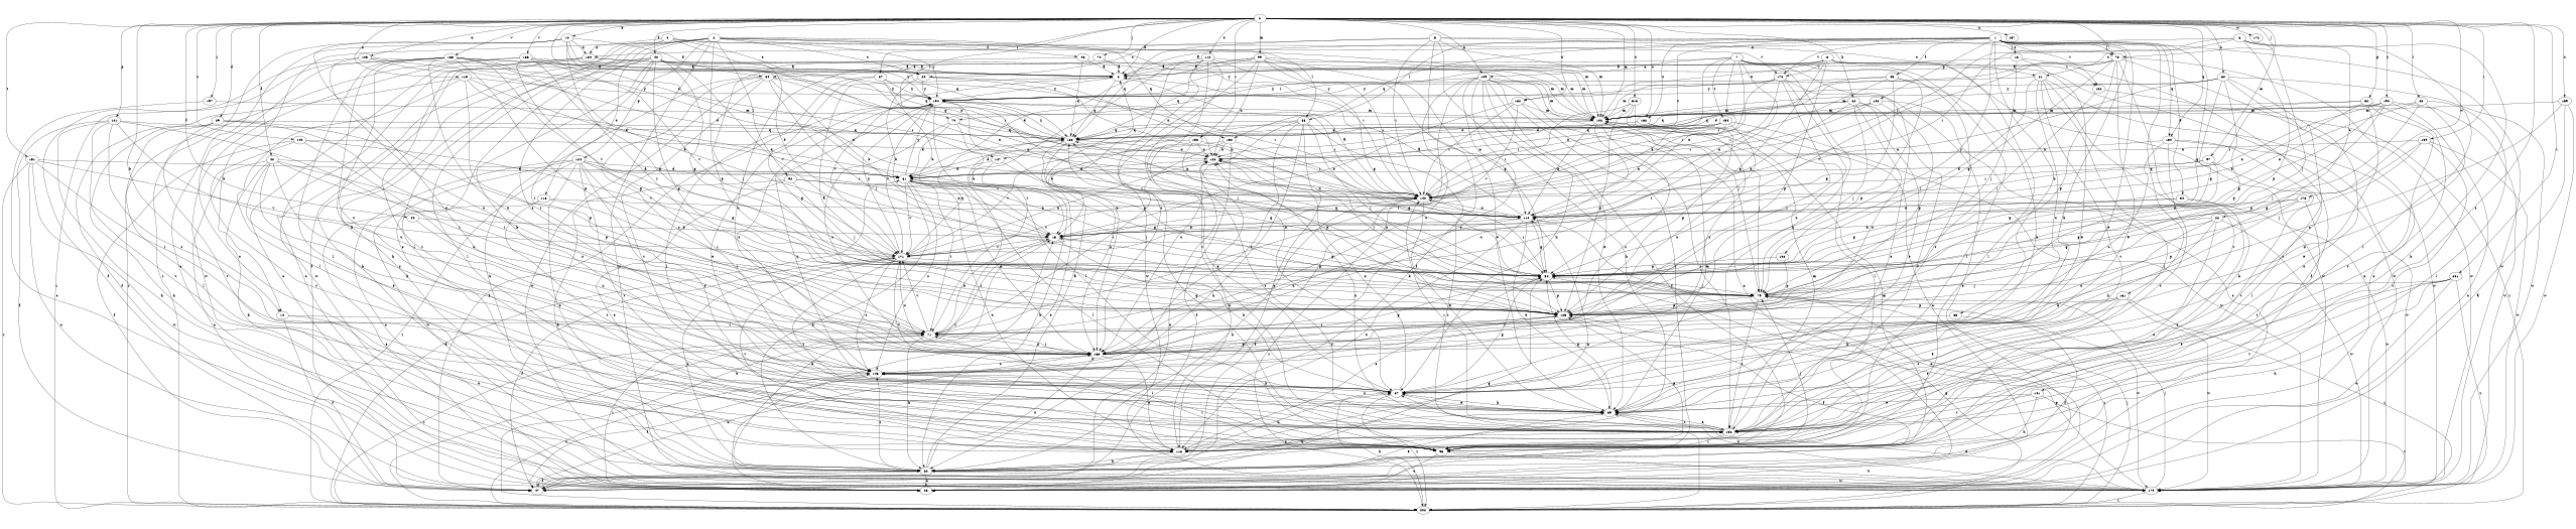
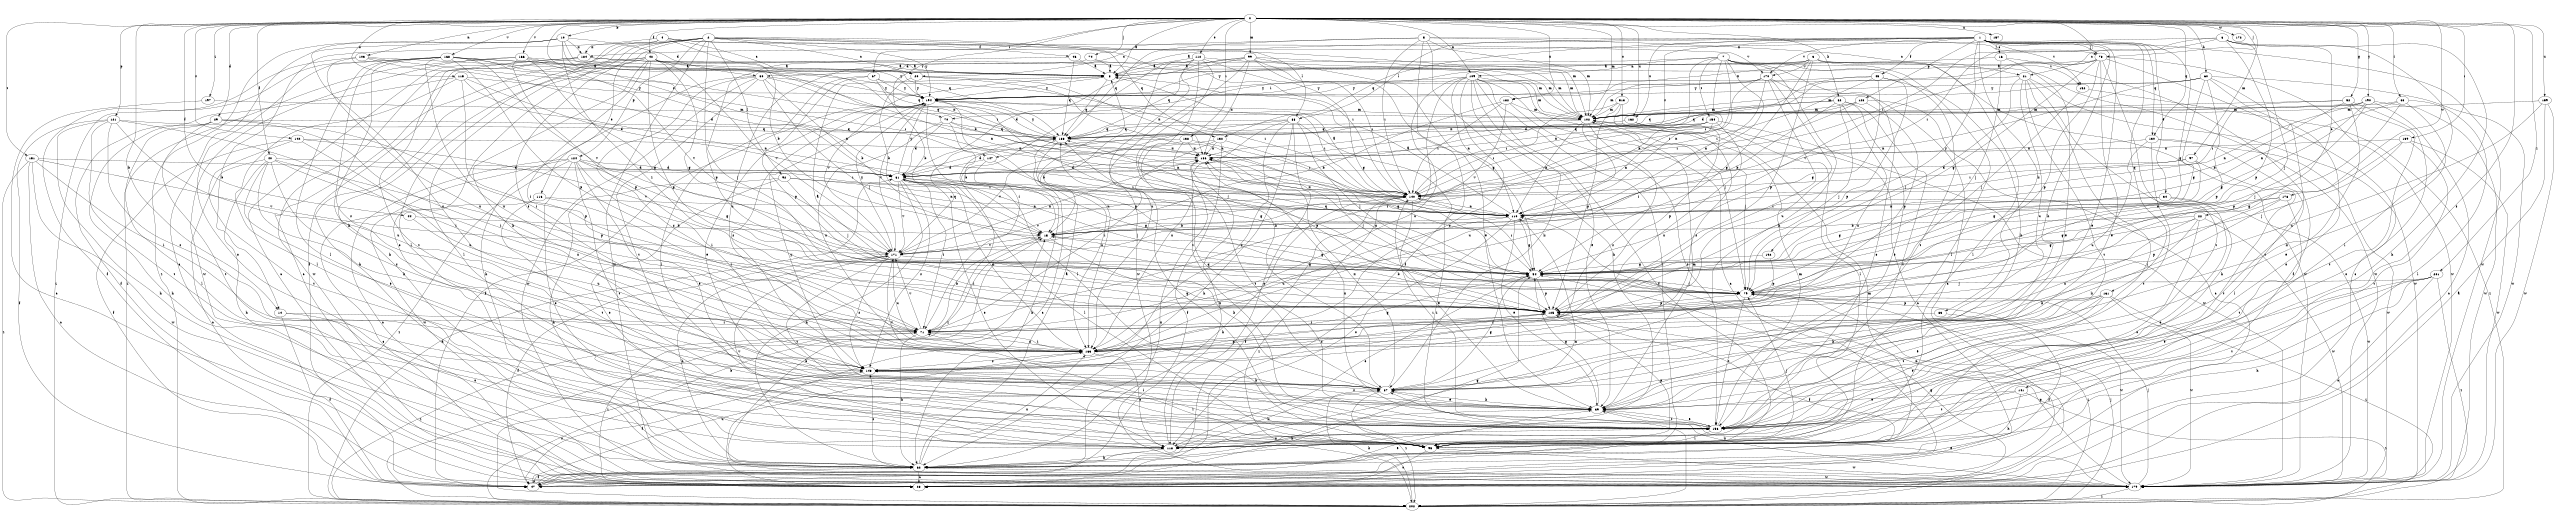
  strict digraph {
    0
    8
    10
    14
    29
    40
    42
    44
    52
    60
    63
    67
    70
    74
    78
    82
    97
    99
    102
    103
    109
    112
    n23 [label=513]
    115
    121
    130
    138
    139
    140
    141
    142
    147
    151
    157
    159
    162
    166
    168
    172
    178
    182
    190
    197
    201
    194
    133
    171
    125
    148
    184
    30
    23
    202
    47
    118
    71
    62
    95
    156
    39
    87
    163
    31
    54
    110
    15
    179
    79
    186
    1
    16
    34
    45
    83
    88
    123
    131
    132
    152
    170
    192
    2
    20
    46
    92
    116
    124
    3
    4
    5
    21
    6
    22
    7
    154
    0 -> 8 [label=a]
    0 -> 10 [label=b]
    0 -> 14 [label=b]
    0 -> 29 [label=d]
    0 -> 40 [label=f]
    0 -> 42 [label=f]
    0 -> 44 [label=f]
    0 -> 52 [label=g]
    0 -> 60 [label=h]
    0 -> 63 [label=i]
    0 -> 67 [label=i]
    0 -> 70 [label=i]
    0 -> 74 [label=j]
    0 -> 78 [label=j]
    0 -> 82 [label=k]
    0 -> 97 [label=m]
    0 -> 99 [label=m]
    0 -> 102 [label=m]
    0 -> 103 [label=n]
    0 -> 109 [label=n]
    0 -> 112 [label=o]
    0 -> n23 [label=o]
    0 -> 115 [label=o]
    0 -> 121 [label=p]
    0 -> 130 [label=q]
    0 -> 138 [label=r]
    0 -> 139 [label=r]
    0 -> 140 [label=r]
    0 -> 141 [label=s]
    0 -> 142 [label=s]
    0 -> 147 [label=s]
    0 -> 151 [label=t]
    0 -> 157 [label=u]
    0 -> 159 [label=u]
    0 -> 162 [label=u]
    0 -> 166 [label=v]
    0 -> 168 [label=v]
    0 -> 172 [label=w]
    0 -> 178 [label=w]
    0 -> 182 [label=x]
    0 -> 190 [label=y]
    0 -> 197 [label=z]
    0 -> 201 [label=z]
    8 -> 194 [label=y]
    8 -> 133 [label=q]
    8 -> 171 [label=v]
    10 -> 140 [label=r]
    10 -> 133 [label=q]
    10 -> 125 [label=z]
    10 -> 148 [label=s]
    10 -> 184 [label=x]
    10 -> 30 [label=d]
    10 -> 23 [label=c]
    10 -> 202 [label=z]
    14 -> 47 [label=f]
    14 -> 118 [label=o]
    14 -> 71 [label=i]
    29 -> 133 [label=q]
    29 -> 125 [label=p]
    29 -> 71 [label=i]
    29 -> 62 [label=h]
    29 -> 95 [label=l]
    29 -> 156 [label=t]
    40 -> 125 [label=p]
    40 -> 148 [label=s]
    40 -> 23 [label=c]
    40 -> 62 [label=h]
    40 -> 39 [label=e]
    40 -> 87 [label=k]
    40 -> 163 [label=u]
    40 -> 31 [label=d]
    42 -> 8 [label=a]
    42 -> 194 [label=y]
    42 -> 171 [label=v]
    42 -> 125 [label=p]
    42 -> 23 [label=c]
    42 -> 71 [label=i]
    42 -> 62 [label=h]
    42 -> 95 [label=l]
    42 -> 87 [label=k]
    42 -> 54 [label=g]
    42 -> 110 [label=n]
    44 -> 163 [label=u]
    44 -> 15 [label=b]
    52 -> 102 [label=m]
    52 -> 140 [label=r]
    52 -> 118 [label=o]
    52 -> 156 [label=t]
    52 -> 39 [label=e]
    52 -> 15 [label=b]
    60 -> 102 [label=m]
    60 -> 194 [label=y]
    60 -> 125 [label=p]
    60 -> 118 [label=o]
    60 -> 156 [label=t]
    60 -> 54 [label=g]
    60 -> 110 [label=n]
    60 -> 179 [label=w]
    63 -> 102 [label=m]
    63 -> 95 [label=l]
    63 -> 87 [label=k]
    63 -> 110 [label=n]
    63 -> 79 [label=j]
    67 -> 140 [label=r]
    67 -> 194 [label=y]
    67 -> 125 [label=p]
    67 -> 95 [label=l]
    67 -> 15 [label=b]
    70 -> 133 [label=q]
    70 -> 163 [label=u]
    70 -> 31 [label=d]
    70 -> 110 [label=n]
    70 -> 15 [label=b]
    74 -> 8 [label=a]
    74 -> 102 [label=m]
    74 -> 163 [label=u]
    78 -> 8 [label=a]
    78 -> 171 [label=v]
    78 -> 125 [label=p]
    78 -> 23 [label=c]
    78 -> 156 [label=t]
    78 -> 39 [label=e]
    78 -> 31 [label=d]
    78 -> 54 [label=g]
    78 -> 179 [label=w]
    82 -> 102 [label=m]
    82 -> 156 [label=t]
    82 -> 39 [label=e]
    82 -> 163 [label=u]
    82 -> 15 [label=b]
    82 -> 79 [label=j]
    82 -> 186 [label=x]
    97 -> 140 [label=r]
    97 -> 156 [label=t]
    97 -> 31 [label=d]
    97 -> 54 [label=g]
    99 -> 8 [label=a]
    99 -> 102 [label=m]
    99 -> 140 [label=r]
    99 -> 133 [label=q]
    99 -> 39 [label=e]
    99 -> 163 [label=u]
    99 -> 31 [label=d]
    99 -> 54 [label=g]
    99 -> 186 [label=x]
    102 -> 133 [label=q]
    102 -> 148 [label=s]
    102 -> 163 [label=u]
    102 -> 110 [label=n]
    102 -> 79 [label=j]
    103 -> 8 [label=a]
    103 -> 140 [label=r]
    103 -> 47 [label=f]
    103 -> 163 [label=u]
    103 -> 31 [label=d]
    109 -> 102 [label=m]
    109 -> 194 [label=y]
    109 -> 148 [label=s]
    109 -> 23 [label=c]
    109 -> 47 [label=f]
    109 -> 71 [label=i]
    109 -> 95 [label=l]
    109 -> 39 [label=e]
    109 -> 87 [label=k]
    109 -> 163 [label=u]
    109 -> 110 [label=n]
    109 -> 79 [label=j]
    112 -> 8 [label=a]
    112 -> 102 [label=m]
    112 -> 71 [label=i]
    112 -> 156 [label=t]
    112 -> 87 [label=k]
    112 -> 163 [label=u]
    112 -> 54 [label=g]
    112 -> 179 [label=w]
    n23 -> 102 [label=m]
    n23 -> 140 [label=r]
    n23 -> 125 [label=p]
    n23 -> 148 [label=s]
    n23 -> 95 [label=l]
    115 -> 194 [label=y]
    115 -> 47 [label=f]
    115 -> 71 [label=i]
    115 -> 95 [label=l]
    115 -> 31 [label=d]
    115 -> 110 [label=n]
    121 -> 133 [label=q]
    121 -> 148 [label=s]
    121 -> 47 [label=f]
    121 -> 71 [label=i]
    121 -> 62 [label=h]
    121 -> 156 [label=t]
    121 -> 163 [label=u]
    130 -> 95 [label=l]
    130 -> 156 [label=t]
    130 -> 163 [label=u]
    130 -> 179 [label=w]
    130 -> 186 [label=x]
    138 -> 140 [label=r]
    138 -> 125 [label=p]
    138 -> 156 [label=t]
    138 -> 31 [label=d]
    138 -> 186 [label=x]
    139 -> 156 [label=t]
    139 -> 54 [label=g]
    139 -> 179 [label=w]
    139 -> 79 [label=j]
    139 -> 186 [label=x]
    140 -> 8 [label=a]
    140 -> 171 [label=v]
    140 -> 202 [label=z]
    140 -> 47 [label=f]
    140 -> 62 [label=h]
    140 -> 39 [label=e]
    140 -> 110 [label=n]
    141 -> 202 [label=z]
    141 -> 62 [label=h]
    141 -> 156 [label=t]
    141 -> 39 [label=e]
    142 -> 171 [label=v]
    142 -> 47 [label=f]
    142 -> 156 [label=t]
    142 -> 163 [label=u]
    142 -> 186 [label=x]
    147 -> 62 [label=h]
    147 -> 31 [label=d]
    147 -> 54 [label=g]
    151 -> 171 [label=v]
    151 -> 23 [label=c]
    151 -> 202 [label=z]
    151 -> 71 [label=i]
    151 -> 31 [label=d]
    151 -> 179 [label=w]
    159 -> 102 [label=m]
    159 -> 23 [label=a]
    159 -> 163 [label=u]
    159 -> 179 [label=w]
    162 -> 133 [label=q]
    162 -> 125 [label=p]
    162 -> 23 [label=c]
    166 -> 8 [label=a]
    166 -> 171 [label=v]
    166 -> 125 [label=p]
    166 -> 202 [label=z]
    166 -> 54 [label=g]
    166 -> 179 [label=w]
    166 -> 186 [label=x]
    168 -> 8 [label=a]
    168 -> 133 [label=q]
    168 -> 171 [label=v]
    168 -> 125 [label=p]
    168 -> 148 [label=s]
    168 -> 202 [label=z]
    168 -> 118 [label=o]
    168 -> 95 [label=l]
    168 -> 87 [label=k]
    168 -> 163 [label=u]
    168 -> 110 [label=n]
-   168 -> 15 [label=b]
+   168 -> 140 [label=b]
    178 -> 125 [label=p]
    178 -> 156 [label=t]
    178 -> 87 [label=k]
    178 -> 54 [label=g]
    178 -> 110 [label=n]
    182 -> 102 [label=m]
    182 -> 140 [label=r]
    182 -> 171 [label=v]
    182 -> 156 [label=t]
    182 -> 15 [label=b]
    190 -> 102 [label=m]
    190 -> 133 [label=q]
    190 -> 125 [label=p]
    190 -> 23 [label=c]
    190 -> 54 [label=g]
    190 -> 110 [label=n]
    190 -> 179 [label=w]
    197 -> 102 [label=m]
    197 -> 23 [label=c]
    201 -> 23 [label=c]
    201 -> 202 [label=z]
    201 -> 62 [label=h]
    201 -> 156 [label=t]
    201 -> 39 [label=e]
    201 -> 79 [label=j]
    194 -> 102 [label=m]
    194 -> 140 [label=r]
    194 -> 171 [label=v]
    194 -> 125 [label=p]
    194 -> 148 [label=s]
    194 -> 47 [label=f]
    194 -> 95 [label=l]
    194 -> 39 [label=e]
    194 -> 79 [label=j]
    133 -> 194 [label=y]
    133 -> 23 [label=c]
    133 -> 202 [label=z]
    133 -> 163 [label=u]
    133 -> 186 [label=x]
    171 -> 194 [label=y]
    171 -> 133 [label=q]
    171 -> 148 [label=s]
    171 -> 47 [label=f]
    171 -> 62 [label=h]
    171 -> 156 [label=t]
    171 -> 163 [label=u]
    171 -> 54 [label=g]
    171 -> 186 [label=x]
    125 -> 8 [label=a]
    125 -> 148 [label=s]
    125 -> 47 [label=f]
    125 -> 71 [label=i]
    125 -> 15 [label=b]
    148 -> 125 [label=p]
    148 -> 47 [label=f]
    148 -> 95 [label=l]
    148 -> 87 [label=k]
    184 -> 8 [label=a]
    184 -> 102 [label=m]
    184 -> 23 [label=c]
    184 -> 156 [label=t]
    184 -> 179 [label=w]
    30 -> 194 [label=y]
    30 -> 133 [label=q]
    30 -> 148 [label=s]
    30 -> 62 [label=h]
    30 -> 156 [label=t]
    30 -> 15 [label=b]
    30 -> 179 [label=w]
    30 -> 79 [label=j]
    23 -> 71 [label=i]
    23 -> 54 [label=g]
    202 -> 148 [label=s]
    202 -> 87 [label=k]
    202 -> 31 [label=d]
    202 -> 54 [label=g]
    202 -> 110 [label=n]
    202 -> 15 [label=b]
    202 -> 79 [label=j]
    47 -> 39 [label=e]
    47 -> 163 [label=u]
    47 -> 186 [label=x]
    118 -> 171 [label=v]
    118 -> 62 [label=h]
    118 -> 87 [label=k]
    118 -> 186 [label=x]
    71 -> 171 [label=v]
    71 -> 202 [label=z]
    71 -> 62 [label=h]
    71 -> 163 [label=u]
    71 -> 15 [label=b]
    62 -> 8 [label=a]
    62 -> 102 [label=m]
    62 -> 148 [label=s]
    62 -> 23 [label=c]
    62 -> 47 [label=f]
    62 -> 163 [label=u]
    62 -> 110 [label=n]
    62 -> 179 [label=w]
    95 -> 133 [label=q]
    95 -> 125 [label=p]
    95 -> 23 [label=c]
    95 -> 71 [label=i]
    95 -> 179 [label=w]
    95 -> 79 [label=j]
    156 -> 102 [label=m]
    156 -> 140 [label=r]
    156 -> 118 [label=o]
    156 -> 95 [label=l]
    156 -> 39 [label=e]
    156 -> 186 [label=x]
    39 -> 102 [label=m]
    39 -> 194 [label=y]
    39 -> 148 [label=s]
    39 -> 62 [label=h]
    39 -> 156 [label=t]
    39 -> 87 [label=k]
    39 -> 54 [label=g]
    87 -> 133 [label=q]
    87 -> 171 [label=v]
    87 -> 202 [label=z]
    87 -> 39 [label=e]
    87 -> 54 [label=g]
    87 -> 186 [label=x]
    163 -> 148 [label=s]
    163 -> 118 [label=o]
    163 -> 71 [label=i]
    163 -> 31 [label=d]
    163 -> 54 [label=g]
    31 -> 140 [label=r]
    31 -> 194 [label=y]
    31 -> 171 [label=v]
    31 -> 148 [label=s]
    31 -> 118 [label=o]
    31 -> 71 [label=i]
    31 -> 62 [label=h]
    31 -> 95 [label=l]
    31 -> 54 [label=g]
    31 -> 79 [label=j]
    54 -> 140 [label=r]
    54 -> 133 [label=q]
    54 -> 125 [label=p]
    54 -> 118 [label=o]
    54 -> 79 [label=j]
    110 -> 8 [label=a]
    110 -> 118 [label=o]
    110 -> 39 [label=e]
    110 -> 163 [label=u]
    110 -> 54 [label=g]
    110 -> 15 [label=b]
    110 -> 186 [label=x]
    15 -> 171 [label=v]
    15 -> 71 [label=i]
    15 -> 87 [label=k]
    15 -> 54 [label=g]
    179 -> 125 [label=p]
    179 -> 202 [label=z]
    179 -> 39 [label=e]
    179 -> 87 [label=k]
    179 -> 15 [label=b]
    179 -> 79 [label=j]
    79 -> 125 [label=p]
    79 -> 202 [label=z]
    79 -> 156 [label=t]
    79 -> 179 [label=w]
    79 -> 186 [label=x]
    186 -> 31 [label=d]
    186 -> 79 [label=j]
    1 -> 8 [label=a]
    1 -> 78 [label=j]
    1 -> 130 [label=q]
    1 -> 147 [label=s]
    1 -> 162 [label=u]
    1 -> 39 [label=e]
    1 -> 87 [label=k]
    1 -> 54 [label=g]
    1 -> 179 [label=w]
    1 -> 16 [label=c]
    1 -> 34 [label=e]
    1 -> 45 [label=f]
    1 -> 83 [label=k]
    1 -> 88 [label=l]
    1 -> 123 [label=p]
    1 -> 131 [label=q]
    1 -> 132 [label=q]
    1 -> 152 [label=t]
    1 -> 170 [label=v]
    1 -> 192 [label=y]
    16 -> 8 [label=a]
    16 -> 47 [label=f]
    16 -> 39 [label=e]
    16 -> 79 [label=j]
    34 -> 118 [label=o]
    34 -> 54 [label=g]
    34 -> 110 [label=n]
    34 -> 179 [label=w]
    45 -> 140 [label=r]
    45 -> 194 [label=y]
    45 -> 125 [label=p]
    45 -> 87 [label=k]
    45 -> 31 [label=d]
    45 -> 54 [label=g]
    83 -> 47 [label=f]
    83 -> 71 [label=i]
    88 -> 133 [label=q]
    88 -> 148 [label=s]
    88 -> 202 [label=z]
    88 -> 118 [label=o]
    88 -> 62 [label=h]
    88 -> 163 [label=u]
    88 -> 15 [label=b]
    88 -> 79 [label=j]
    123 -> 102 [label=m]
    123 -> 140 [label=r]
    123 -> 133 [label=q]
    123 -> 125 [label=p]
    123 -> 23 [label=c]
    131 -> 125 [label=p]
    131 -> 202 [label=z]
    131 -> 118 [label=o]
    131 -> 156 [label=t]
    131 -> 39 [label=e]
    131 -> 87 [label=k]
    131 -> 179 [label=w]
    132 -> 171 [label=v]
    132 -> 47 [label=f]
    132 -> 71 [label=i]
    132 -> 54 [label=g]
    132 -> 186 [label=x]
    152 -> 202 [label=z]
    152 -> 79 [label=j]
    170 -> 102 [label=m]
    170 -> 140 [label=r]
    170 -> 194 [label=y]
    170 -> 23 [label=c]
    170 -> 71 [label=i]
    170 -> 163 [label=u]
    170 -> 110 [label=n]
    192 -> 125 [label=p]
    192 -> 54 [label=g]
    2 -> 102 [label=m]
    2 -> 140 [label=r]
    2 -> 194 [label=y]
    2 -> 125 [label=p]
    2 -> 148 [label=s]
    2 -> 47 [label=f]
    2 -> 118 [label=o]
    2 -> 62 [label=h]
    2 -> 179 [label=w]
    2 -> 88 [label=l]
    2 -> 20 [label=c]
    2 -> 46 [label=f]
    2 -> 92 [label=l]
    2 -> 116 [label=o]
    2 -> 124 [label=p]
    20 -> 194 [label=y]
    20 -> 110 [label=n]
    20 -> 15 [label=b]
    20 -> 186 [label=x]
    46 -> 8 [label=a]
    46 -> 133 [label=q]
    46 -> 79 [label=j]
    92 -> 140 [label=r]
    92 -> 118 [label=o]
    92 -> 62 [label=h]
    92 -> 110 [label=n]
    92 -> 79 [label=j]
    116 -> 23 [label=c]
    116 -> 71 [label=i]
    116 -> 156 [label=t]
    116 -> 110 [label=n]
    124 -> 140 [label=r]
    124 -> 23 [label=c]
    124 -> 202 [label=z]
    124 -> 118 [label=o]
    124 -> 71 [label=i]
    124 -> 156 [label=t]
    124 -> 39 [label=e]
    124 -> 31 [label=d]
    124 -> 54 [label=g]
    124 -> 179 [label=w]
    3 -> 70 [label=i]
    3 -> 182 [label=x]
    3 -> 194 [label=y]
    3 -> 125 [label=p]
    3 -> 95 [label=l]
    3 -> 54 [label=g]
    3 -> 179 [label=w]
    3 -> 152 [label=t]
    3 -> 170 [label=v]
    4 -> 14 [label=b]
    4 -> 184 [label=x]
    4 -> 95 [label=l]
    4 -> 15 [label=b]
    4 -> 132 [label=q]
    4 -> 170 [label=v]
    4 -> 20 [label=c]
    5 -> 78 [label=j]
    5 -> 102 [label=m]
    5 -> 140 [label=r]
    5 -> 133 [label=q]
    5 -> 47 [label=f]
    5 -> 62 [label=h]
    5 -> 20 [label=c]
    5 -> 21 [label=c]
    21 -> 194 [label=y]
    21 -> 62 [label=h]
    21 -> 95 [label=l]
    21 -> 156 [label=t]
    21 -> 163 [label=u]
    21 -> 179 [label=w]
    21 -> 79 [label=j]
    6 -> 140 [label=r]
    6 -> 125 [label=p]
    6 -> 184 [label=x]
    6 -> 62 [label=h]
    6 -> 95 [label=l]
    6 -> 79 [label=j]
    6 -> 21 [label=c]
    6 -> 22 [label=c]
    22 -> 118 [label=o]
    22 -> 87 [label=k]
    22 -> 163 [label=u]
    22 -> 54 [label=g]
    22 -> 15 [label=b]
    22 -> 179 [label=w]
    7 -> 109 [label=n]
    7 -> 140 [label=r]
    7 -> 30 [label=d]
    7 -> 118 [label=o]
    7 -> 71 [label=i]
    7 -> 95 [label=l]
    7 -> 156 [label=t]
    7 -> 87 [label=k]
    7 -> 110 [label=n]
    7 -> 15 [label=b]
    7 -> 179 [label=w]
    7 -> 154 [label=t]
    154 -> 140 [label=r]
    154 -> 133 [label=q]
    154 -> 163 [label=u]
    154 -> 110 [label=n]
    154 -> 179 [label=w]
    154 -> 186 [label=x]
  }
